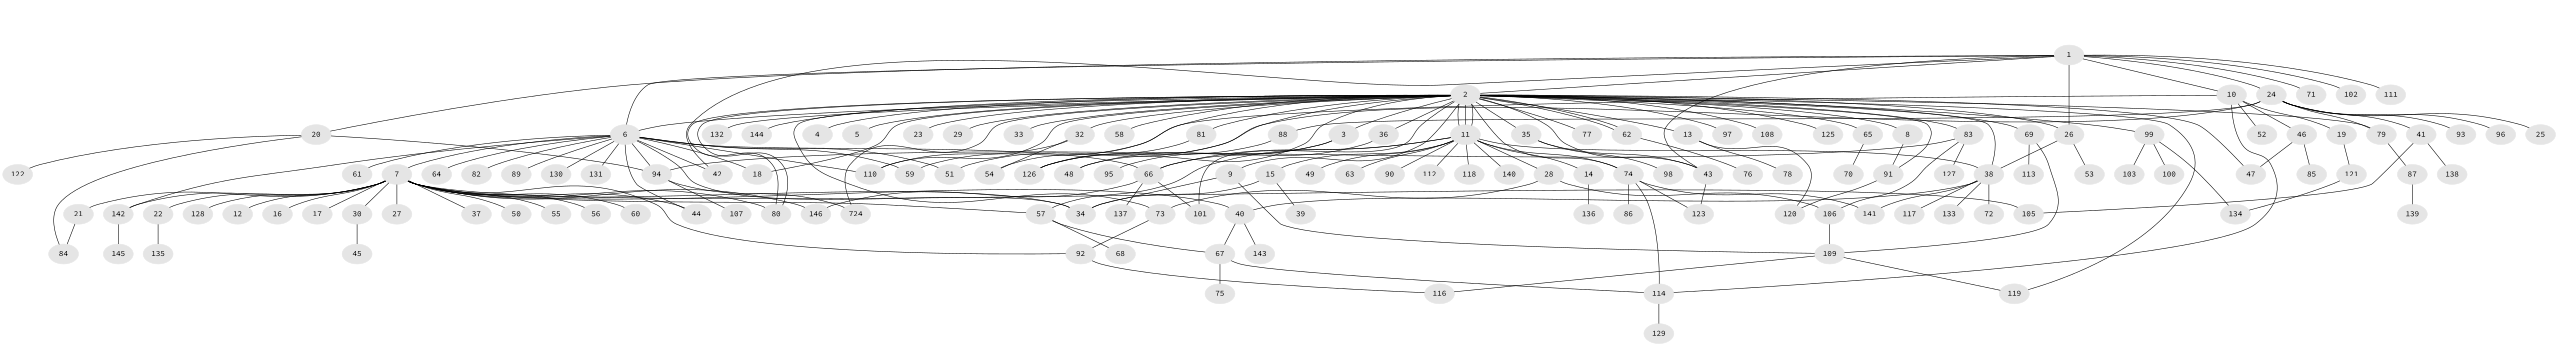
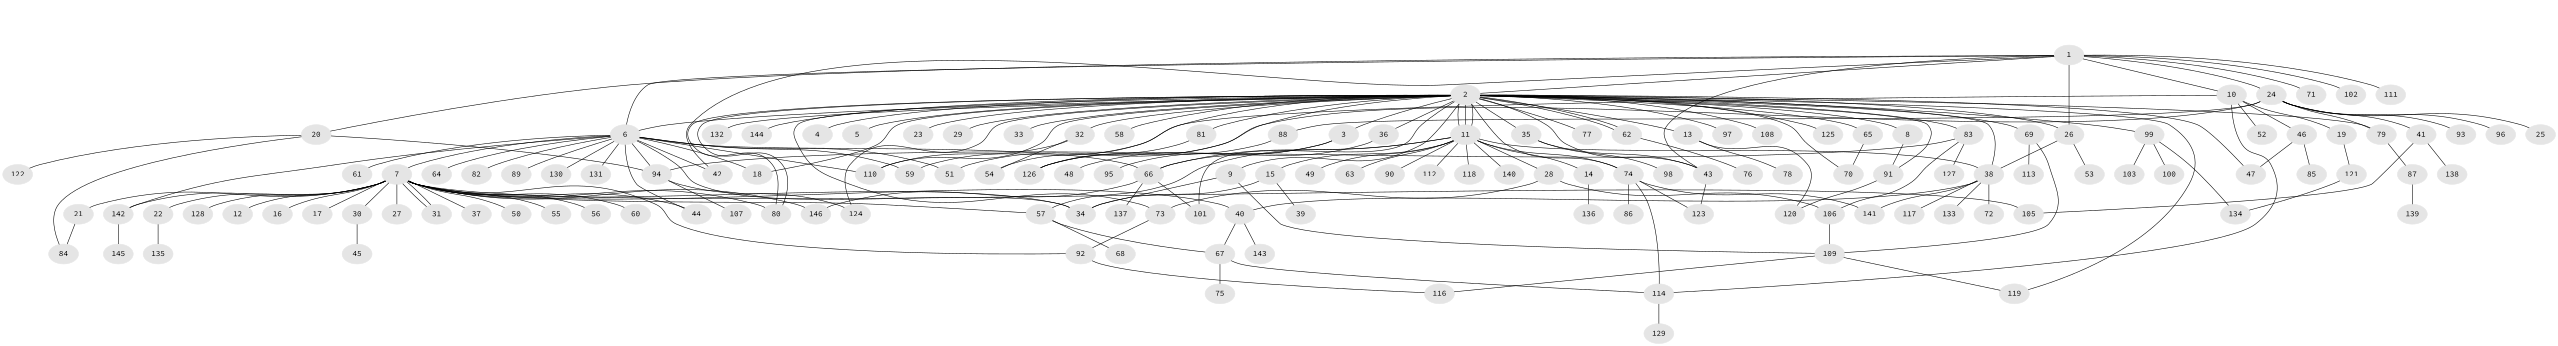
  graph {
    fontname="Source Code Pro"
    node [color=gray90 fontname="Source Code Pro" style=filled]
    edge [fontname="Source Code Pro"]
    1
    2
    6
    10
    20
    24
    26
    42
    43
    71
    102
    111
    3
    4
    5
    8
    9
    11
    13
    18
    23
    29
    32
    33
    35
    36
    38
    47
    54
    58
    62
    65
    69
    70
    73
    74
    77
    79
    80
    81
    83
    91
    97
    99
    101
    108
    110
    119
-   124 [label=724]
+   124
    125
    126
    132
    144
    7
    34
    44
    51
    59
    61
    64
    66
    82
    89
    94
    130
    131
    142
    19
    46
    52
    114
    84
    122
    25
    41
    88
    93
    96
    53
    123
    48
    95
    109
    57
    14
    15
    28
    49
    63
    90
    112
    118
    140
    78
    120
    98
    40
    72
    117
    133
    141
    76
    113
    92
    86
    87
    106
    127
    100
    103
    134
    12
    16
    17
    21
    22
    27
    30
+   31
    37
    50
    55
    56
    60
    105
    128
    146
    137
    107
    145
    135
    45
    67
    143
    68
    116
    121
    85
    129
    136
    39
    138
    75
    139
    1 -- 2
    1 -- 6
    1 -- 10
    1 -- 20
    1 -- 24
    1 -- 26
    1 -- 42
    1 -- 43
    1 -- 71
    1 -- 102
    1 -- 111
    2 -- 6
    2 -- 26
    2 -- 43
    2 -- 3
    2 -- 4
    2 -- 5
    2 -- 8
    2 -- 9
    2 -- 11
    2 -- 11
    2 -- 11
    2 -- 13
    2 -- 18
    2 -- 23
    2 -- 29
    2 -- 32
    2 -- 33
    2 -- 35
    2 -- 36
    2 -- 38
    2 -- 47
    2 -- 54
    2 -- 58
    2 -- 62
    2 -- 62
    2 -- 65
    2 -- 69
-   2 -- 48
+   2 -- 70
    2 -- 73
    2 -- 74
    2 -- 77
    2 -- 79
    2 -- 80
    2 -- 80
    2 -- 81
    2 -- 83
    2 -- 91
    2 -- 97
    2 -- 99
    2 -- 101
    2 -- 108
    2 -- 110
    2 -- 119
    2 -- 124
    2 -- 125
    2 -- 126
    2 -- 132
    2 -- 144
    6 -- 42
    6 -- 18
    6 -- 110
    6 -- 7
    6 -- 34
    6 -- 44
    6 -- 51
    6 -- 59
    6 -- 61
    6 -- 64
    6 -- 66
    6 -- 82
    6 -- 89
    6 -- 94
    6 -- 130
    6 -- 131
    6 -- 142
    10 -- 59
    10 -- 19
    10 -- 46
    10 -- 52
    10 -- 114
    20 -- 94
    20 -- 84
    20 -- 122
    24 -- 79
    24 -- 51
    24 -- 25
    24 -- 41
    24 -- 88
    24 -- 93
    24 -- 96
    26 -- 38
    26 -- 53
    43 -- 123
    3 -- 48
    3 -- 95
    8 -- 91
    9 -- 34
    9 -- 109
    11 -- 38
    11 -- 74
    11 -- 66
    11 -- 57
    11 -- 14
    11 -- 15
    11 -- 28
    11 -- 49
    11 -- 63
    11 -- 90
    11 -- 112
    11 -- 118
    11 -- 140
    13 -- 78
    13 -- 120
    32 -- 54
    32 -- 110
    35 -- 43
    35 -- 98
    36 -- 66
    38 -- 40
    38 -- 72
    38 -- 117
    38 -- 133
    38 -- 141
    62 -- 76
    65 -- 70
    69 -- 109
    69 -- 113
    73 -- 92
    74 -- 114
    74 -- 123
    74 -- 141
    74 -- 86
    79 -- 87
    81 -- 126
    83 -- 94
    83 -- 106
    83 -- 127
    91 -- 120
    99 -- 100
    99 -- 103
    99 -- 134
    7 -- 80
    7 -- 34
    7 -- 44
    7 -- 142
    7 -- 57
    7 -- 40
    7 -- 92
    7 -- 12
    7 -- 16
    7 -- 17
    7 -- 21
    7 -- 22
    7 -- 27
    7 -- 30
+   7 -- 31
+   7 -- 31
    7 -- 37
    7 -- 50
    7 -- 55
    7 -- 56
    7 -- 60
    7 -- 105
    7 -- 128
    7 -- 146
    66 -- 101
    66 -- 146
    66 -- 137
    94 -- 124
    94 -- 107
    142 -- 145
    19 -- 121
    46 -- 47
    46 -- 85
    114 -- 129
    41 -- 105
    41 -- 138
    88 -- 126
    109 -- 119
    109 -- 116
    57 -- 67
    57 -- 68
    14 -- 136
    15 -- 34
    15 -- 39
    28 -- 73
    28 -- 106
    40 -- 67
    40 -- 143
    92 -- 116
    87 -- 139
    106 -- 109
    21 -- 84
    22 -- 135
    30 -- 45
    67 -- 114
    67 -- 75
    121 -- 134
  }
